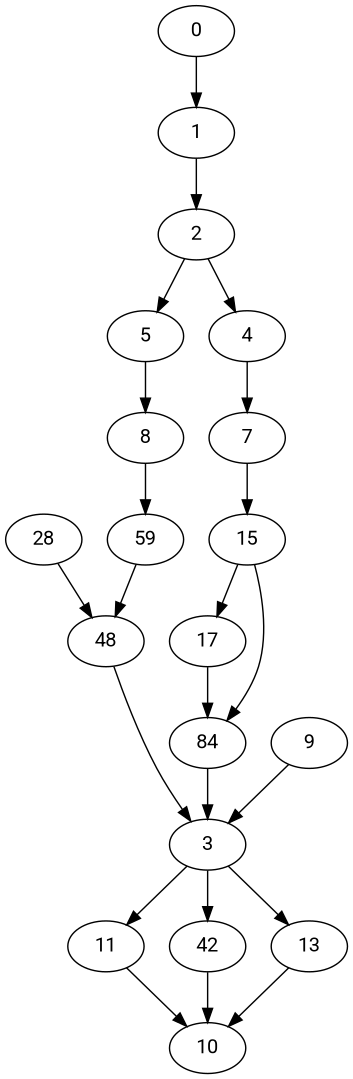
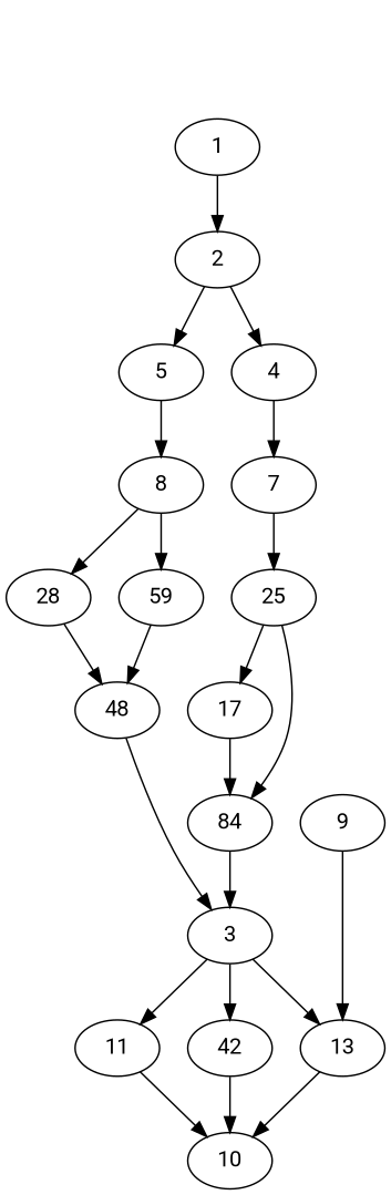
  digraph {
    "Duplicate states"=0
    GraphType=S_P
    "Max states in OPEN"=0
    Modes="120000ms; topo-ordered tasks, ; Pruning: task equivalence, fixed order ready list, ; F-value: ; Optimisation: best schedule length (SL) optimisation on equal, "
    NumberOfTasks=21
    "Pruned using list schedule length"=36236415
    "States removed from OPEN"=0
    TargetSystem="Homogeneous-4"
    "Time to schedule (ms)"=21462
    "Total idle time"=162
    "Total schedule length"=107
    "Total sequential time"=165
    "Total states created"=91171240
    fontname=Roboto
    node ["Finish time"=39 Processor=1 "Start time"=39 Weight=10 fontname=Roboto]
    edge [Weight=4 fontname=Roboto]
-   0 ["Finish time"=7 Processor=0 "Start time"=0 Weight=7]
    1 ["Finish time"=16 Processor=0 "Start time"=7 Weight=9]
    2 ["Finish time"=23 Processor=0 "Start time"=16 Weight=7]
    5 ["Finish time"=25 Processor=0 "Start time"=23 Weight=2]
    4 ["Start time"=27 Weight=12]
    8 ["Finish time"=36 Processor=0 "Start time"=25 Weight=11]
    7 ["Finish time"=45 Weight=6]
    n8 ["Finish time"=53 Processor=2 "Start time"=43 label=28]
    n9 ["Finish time"=43 Processor=3 Weight=4 label=59]
-   15 ["Finish time"=57 Processor=3 "Start time"=52 Weight=5]
+   15 ["Finish time"=57 Processor=3 "Start time"=52 Weight=5 label=25]
    9 [Processor=3 "Start time"=33 Weight=6]
    3 ["Finish time"=81 "Start time"=69 Weight=12]
    n13 ["Finish time"=62 Processor=2 "Start time"=53 Weight=9 label=48]
    17 ["Finish time"=56 "Start time"=45 Weight=11]
    n15 ["Finish time"=69 "Start time"=59 label=84]
    13 ["Finish time"=91 "Start time"=81]
    11 ["Finish time"=92 Processor=3 "Start time"=86 Weight=6]
    n18 ["Finish time"=92 Processor=2 "Start time"=85 Weight=7 label=42]
    10 ["Finish time"=107 "Start time"=97]
-   0 -> 1 [Weight=8]
    1 -> 2
    2 -> 5 [Weight=9]
    2 -> 4
    5 -> 8 [Weight=10]
    4 -> 7 [Weight=3]
+   8 -> n8 [Weight=7]
    8 -> n9 [Weight=3]
    7 -> 15 [Weight=7]
    n8 -> n13 [Weight=9]
    n9 -> n13 [Weight=9]
    15 -> 17
    15 -> n15 [Weight=2]
-   9 -> 3 [Weight=10]
+   9 -> 13 [Weight=10]
    3 -> 13 [Weight=10]
    3 -> 11 [Weight=5]
    3 -> n18
    n13 -> 3 [Weight=5]
    17 -> n15 [Weight=6]
    n15 -> 3 [Weight=9]
    13 -> 10 [Weight=7]
    11 -> 10 [Weight=5]
    n18 -> 10 [Weight=3]
  }
